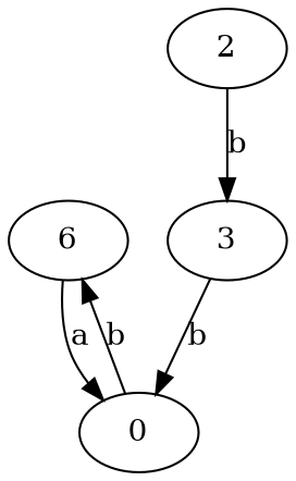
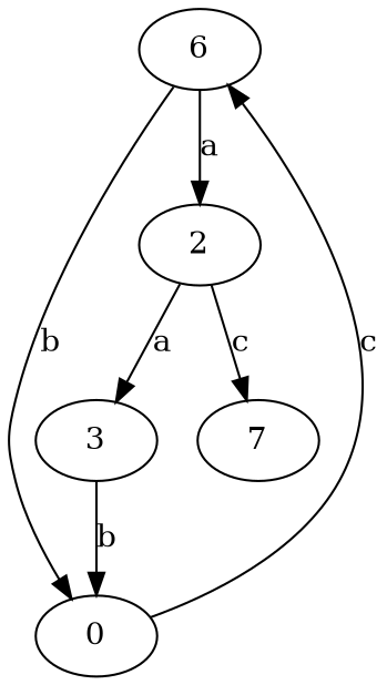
  strict digraph {
    n1 [label=6]
    0
    3
    2
-   n1 -> 0 [label=a]
-   0 -> n1 [label=b]
+   7
+   n1 -> 0 [label=b]
+   n1 -> 2 [label=a]
+   0 -> n1 [label=c]
    3 -> 0 [label=b]
-   2 -> 3 [label=b]
+   2 -> 3 [label=a]
+   2 -> 7 [label=c]
  }
